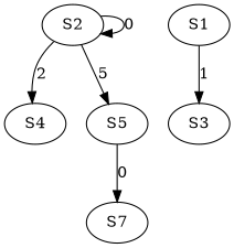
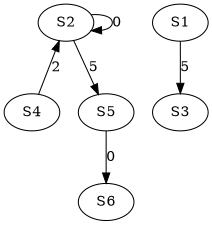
  strict digraph {
    S2
    S4
    S5
-   S6 [label=S7]
+   S6
    S1
    S3
    S2 -> S2 [label=0]
-   S2 -> S4 [label=2]
+   S4 -> S2 [label=2]
    S2 -> S5 [label=5]
    S5 -> S6 [label=0]
-   S1 -> S3 [label=1]
+   S1 -> S3 [label=5]
  }
